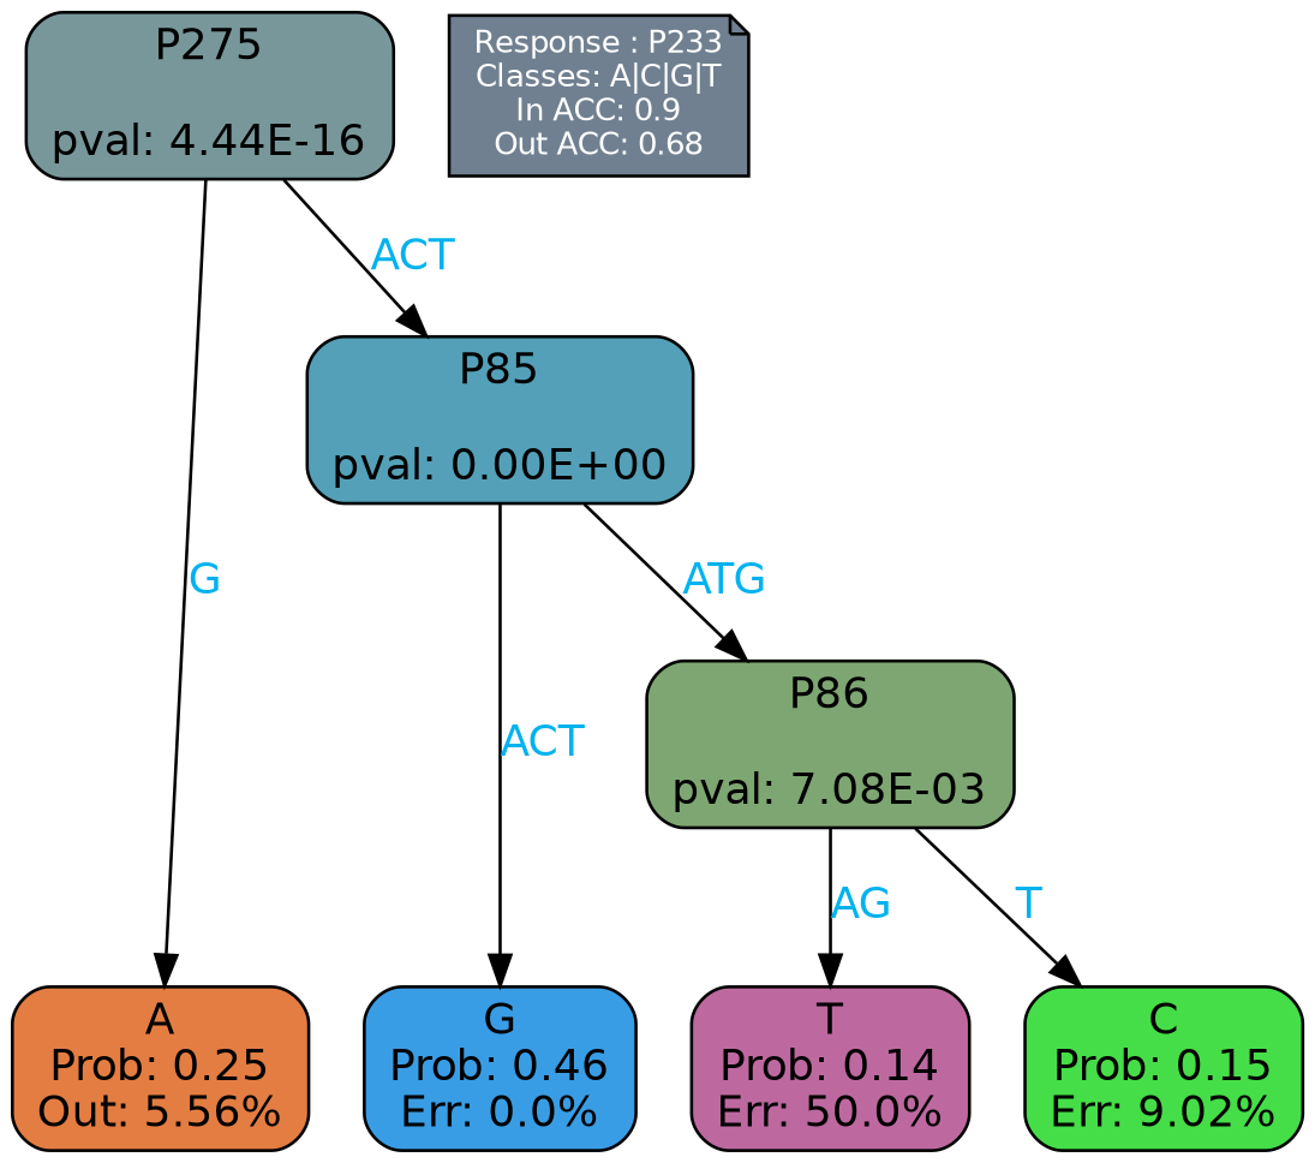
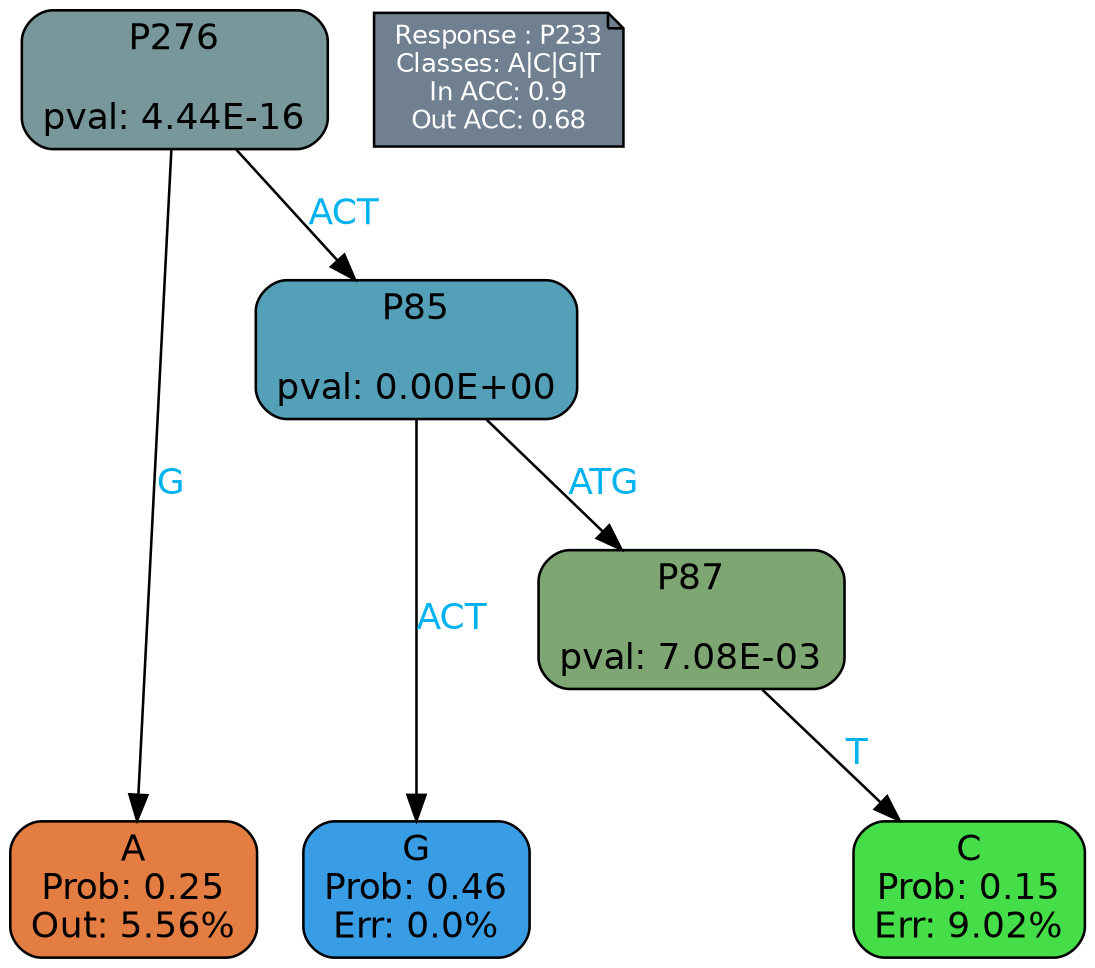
  digraph {
    ranksep=equally
    splines=polylines
    node [color=black fontname=helvetica shape=box style="filled, rounded"]
    edge [fontcolor=deepskyblue2 fontname=helvetica]
-   n1 [fillcolor="#bd69a0" label="T\nProb: 0.14\nErr: 50.0%"]
    n2 [fillcolor="#45de48" label="C\nProb: 0.15\nErr: 9.02%"]
    n3 [fillcolor="#399de5" label="G\nProb: 0.46\nErr: 0.0%"]
    n4 [fillcolor="#e47d42" label="A\nProb: 0.25\nOut: 5.56%"]
    n5 [align=left fillcolor=slategray fontcolor=white fontsize=10 label="Response : P233\nClasses: A|C|G|T\nIn ACC: 0.9\nOut ACC: 0.68\n" shape=note style=filled]
-   n6 [fillcolor="#78979a" label="P275\n\npval: 4.44E-16"]
+   n6 [fillcolor="#78979a" label="P276\n\npval: 4.44E-16"]
    n7 [fillcolor="#54a0b8" label="P85\n\npval: 0.00E+00"]
-   n8 [fillcolor="#7ea672" label="P86\n\npval: 7.08E-03"]
+   n8 [fillcolor="#7ea672" label="P87\n\npval: 7.08E-03"]
    subgraph sub_1 {
      rank=same
-     n1
      n2
      n3
      n4
    }
    subgraph sub_2 {
      rank=same
      n5
      n6
    }
    n6 -> n4 [label=G]
    n6 -> n7 [label=ACT]
    n7 -> n3 [label=ACT]
    n7 -> n8 [label=ATG]
-   n8 -> n1 [label=AG]
    n8 -> n2 [label=T]
  }
